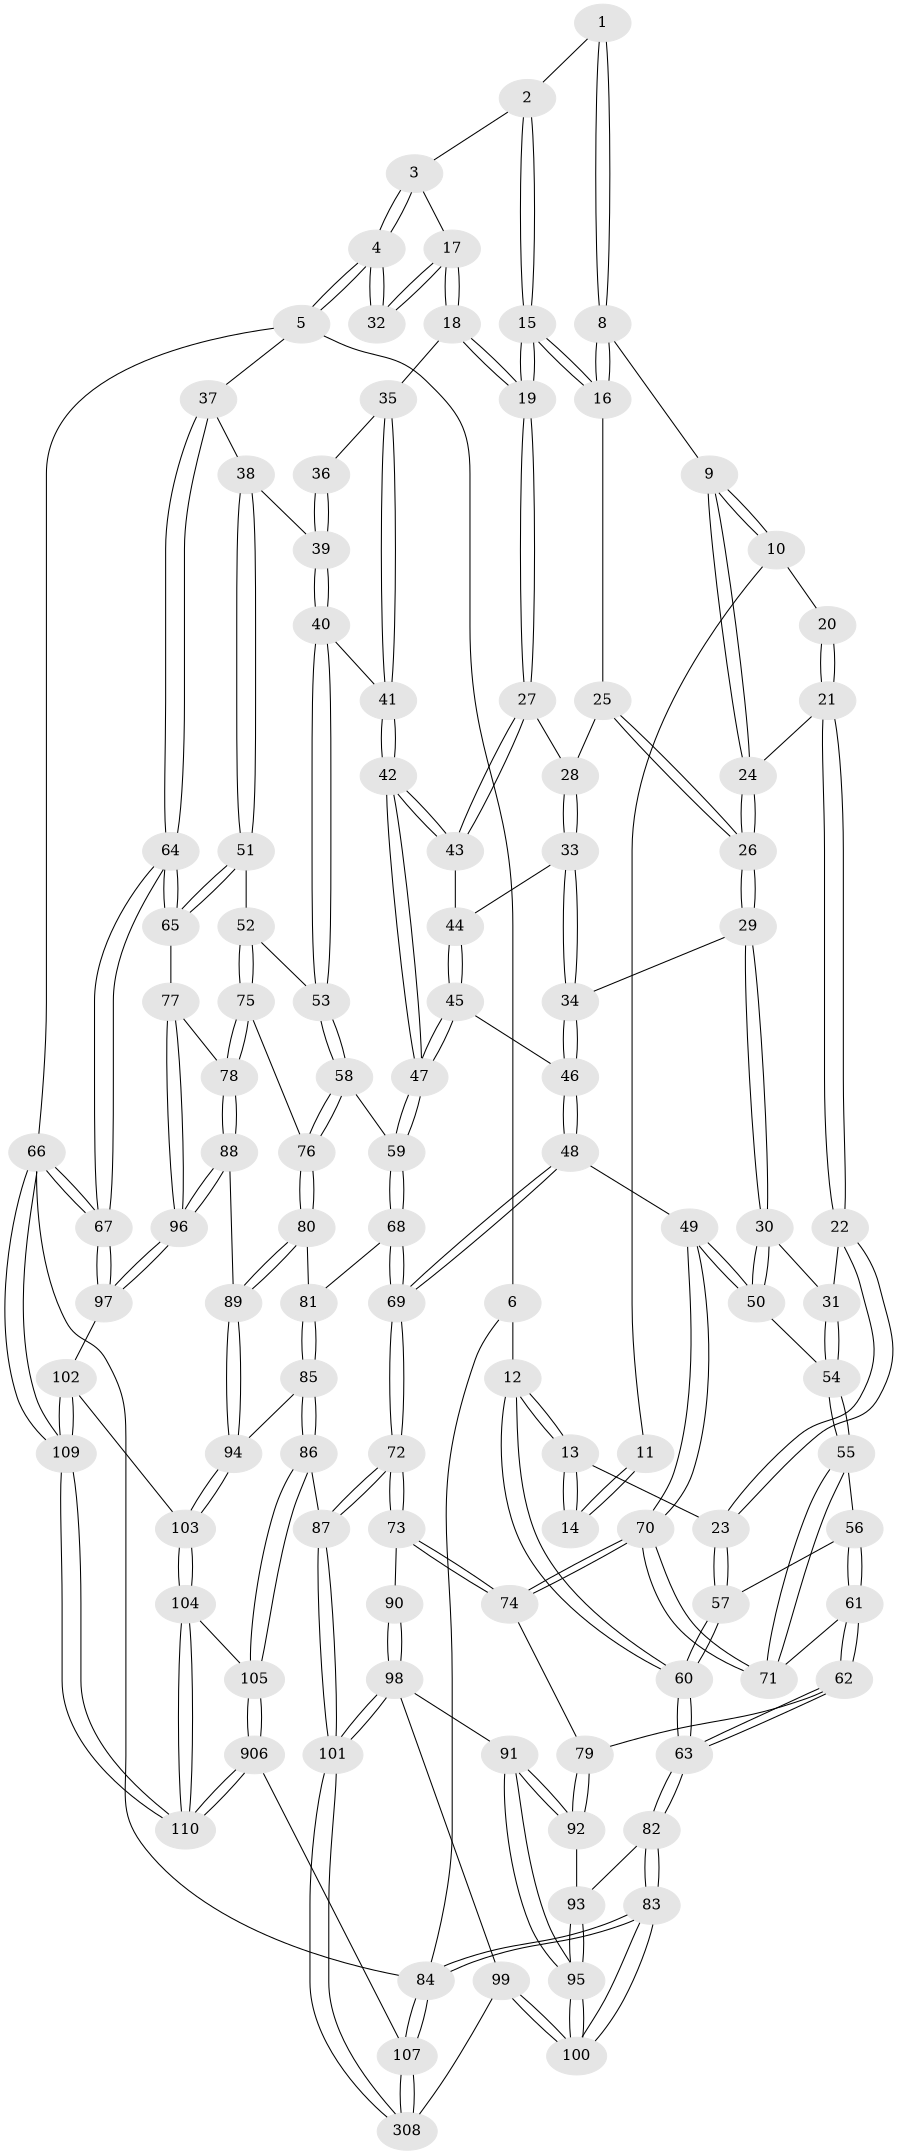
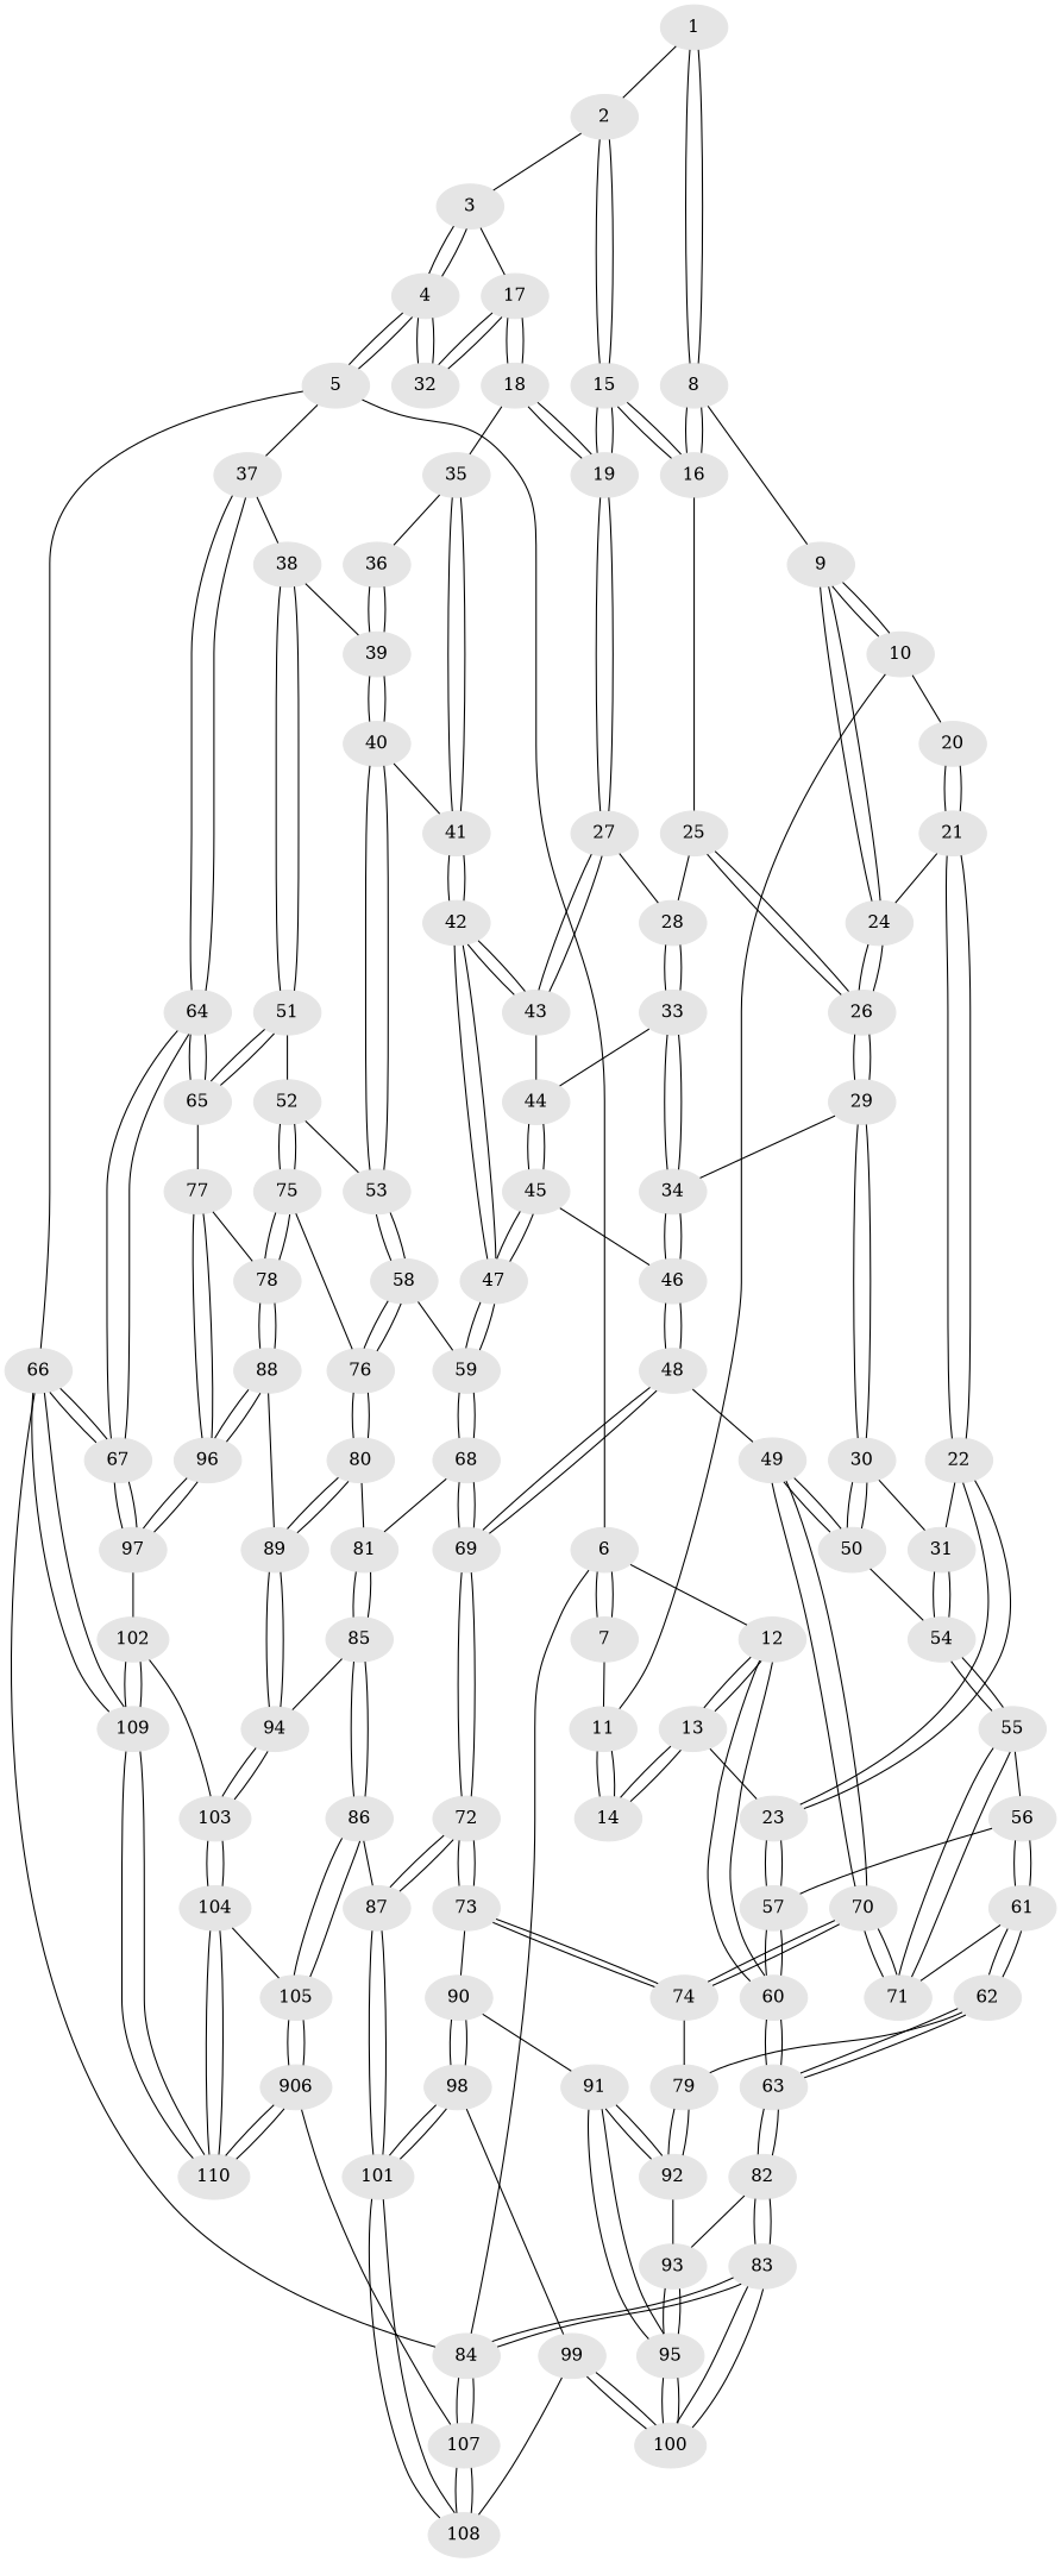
  graph {
    node [color=gray90 style=filled]
    1
    2
    8
    3
    15
    9
    16
    4
    17
    19
    5
    32
    18
    6
    37
    66
+   7
    12
    84
    38
    64
    67
    109
    11
    13
    60
    107
    14
    10
    24
    25
    20
    26
    21
    23
    63
    57
    27
    28
    35
    36
    41
    43
    22
    31
    54
    29
    33
    30
    34
    44
    50
    46
    55
    45
    48
    39
    42
    40
    51
    65
    52
    53
    58
    47
    59
    49
    69
    68
    70
    72
    71
    74
    75
    77
    76
    78
    56
    61
    62
    80
    81
    82
    79
    92
    83
    93
    97
    96
    110
    102
    85
    73
    87
    90
    101
    91
    98
    88
    89
    94
    86
    100
    95
-   108 [label=308]
+   108
    105
    103
    n108 [label=906]
    99
    104
    1 -- 2
    1 -- 8
    1 -- 8
    2 -- 3
    2 -- 15
    2 -- 15
    8 -- 9
    8 -- 16
    8 -- 16
    3 -- 4
    3 -- 4
    3 -- 17
    15 -- 16
    15 -- 16
    15 -- 19
    15 -- 19
    9 -- 10
    9 -- 10
    9 -- 24
    9 -- 24
    16 -- 25
    4 -- 5
    4 -- 5
    4 -- 32
    4 -- 32
    17 -- 32
    17 -- 32
    17 -- 18
    17 -- 18
    19 -- 27
    19 -- 27
    5 -- 6
    5 -- 37
    5 -- 66
    18 -- 19
    18 -- 19
    18 -- 35
+   6 -- 7
+   6 -- 7
    6 -- 12
    6 -- 84
    37 -- 38
    37 -- 64
    37 -- 64
    66 -- 84
    66 -- 67
    66 -- 67
    66 -- 109
    66 -- 109
+   7 -- 11
    12 -- 13
    12 -- 13
    12 -- 60
    12 -- 60
    84 -- 107
    84 -- 107
    38 -- 39
    38 -- 51
    38 -- 51
    64 -- 67
    64 -- 67
    64 -- 65
    64 -- 65
    67 -- 97
    67 -- 97
    109 -- 110
    109 -- 110
    11 -- 14
    11 -- 14
    13 -- 14
    13 -- 14
    13 -- 23
    60 -- 63
    60 -- 63
    107 -- 108
    107 -- 108
    10 -- 11
    10 -- 20
    24 -- 26
    24 -- 26
    25 -- 26
    25 -- 26
    25 -- 28
    20 -- 21
    20 -- 21
    26 -- 29
    26 -- 29
    21 -- 24
    21 -- 22
    21 -- 22
    23 -- 57
    23 -- 57
    63 -- 82
    63 -- 82
    57 -- 60
    57 -- 60
    27 -- 28
    27 -- 43
    27 -- 43
    28 -- 33
    28 -- 33
    35 -- 36
    35 -- 41
    35 -- 41
    36 -- 39
    36 -- 39
    41 -- 42
    41 -- 42
    43 -- 44
    22 -- 23
    22 -- 23
    22 -- 31
    31 -- 54
    31 -- 54
    54 -- 55
    54 -- 55
    29 -- 30
    29 -- 30
    29 -- 34
    33 -- 34
    33 -- 34
    33 -- 44
    30 -- 31
    30 -- 50
    30 -- 50
    34 -- 46
    34 -- 46
    44 -- 45
    44 -- 45
    50 -- 54
    46 -- 48
    46 -- 48
    55 -- 71
    55 -- 71
    55 -- 56
    45 -- 46
    45 -- 47
    45 -- 47
    48 -- 49
    48 -- 69
    48 -- 69
    39 -- 40
    39 -- 40
    42 -- 43
    42 -- 43
    42 -- 47
    42 -- 47
    40 -- 41
    40 -- 53
    40 -- 53
    51 -- 65
    51 -- 65
    51 -- 52
    65 -- 77
    52 -- 53
    52 -- 75
    52 -- 75
    53 -- 58
    53 -- 58
    58 -- 59
    58 -- 76
    58 -- 76
    47 -- 59
    47 -- 59
    59 -- 68
    59 -- 68
    49 -- 50
    49 -- 50
    49 -- 70
    49 -- 70
    69 -- 72
    69 -- 72
    68 -- 69
    68 -- 69
    68 -- 81
    70 -- 71
    70 -- 71
    70 -- 74
    70 -- 74
    72 -- 73
    72 -- 73
    72 -- 87
    72 -- 87
    74 -- 79
    75 -- 76
    75 -- 78
    75 -- 78
    77 -- 78
    77 -- 96
    77 -- 96
    76 -- 80
    76 -- 80
    78 -- 88
    78 -- 88
    56 -- 57
    56 -- 61
    56 -- 61
    61 -- 71
    61 -- 62
    61 -- 62
    62 -- 63
    62 -- 63
    62 -- 79
    80 -- 81
    80 -- 89
    80 -- 89
    81 -- 85
    81 -- 85
    82 -- 83
    82 -- 83
    82 -- 93
    79 -- 92
    79 -- 92
    92 -- 93
    83 -- 84
    83 -- 84
    83 -- 100
    83 -- 100
    93 -- 95
    93 -- 95
    97 -- 102
    96 -- 97
    96 -- 97
    102 -- 109
    102 -- 109
    102 -- 103
    85 -- 94
    85 -- 86
    85 -- 86
    73 -- 74
    73 -- 74
    73 -- 90
    87 -- 101
    87 -- 101
-   98 -- 91
+   90 -- 91
    90 -- 98
    90 -- 98
    101 -- 108
    101 -- 108
    91 -- 92
    91 -- 92
    91 -- 95
    91 -- 95
    98 -- 101
    98 -- 101
    98 -- 99
    88 -- 96
    88 -- 96
    88 -- 89
    89 -- 94
    89 -- 94
    94 -- 103
    94 -- 103
    86 -- 87
    86 -- 105
    86 -- 105
    95 -- 100
    95 -- 100
    105 -- n108
    105 -- n108
    103 -- 104
    103 -- 104
    n108 -- 107
    n108 -- 110
    n108 -- 110
    99 -- 100
    99 -- 100
    99 -- 108
    104 -- 110
    104 -- 110
    104 -- 105
  }
